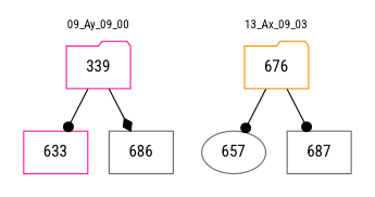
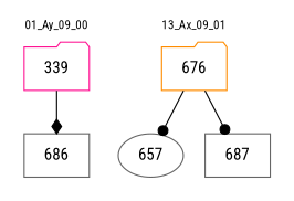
  digraph {
    fontname="Roboto Condensed"
    node [color=gray40 fontname="Roboto Condensed" shape=box]
    edge [arrowhead=dot color=black fontname="Roboto Condensed"]
    n1 [color=deeppink label=339 shape=folder]
-   n2 [color=deeppink label=633]
    n3 [label=686]
    n4 [color=darkorange label=676 shape=folder]
    n5 [label=657 shape=ellipse]
    n6 [label=687]
    subgraph cluster_1 {
      color=white
      fontsize=10
-     label="09_Ay_09_00"
+     label="01_Ay_09_00"
      n1
-     n2
      n3
    }
    subgraph cluster_2 {
      color=white
      fontsize=10
-     label="13_Ax_09_03"
+     label="13_Ax_09_01"
      n4
      n5
      n6
    }
-   n1 -> n2
    n1 -> n3 [arrowhead=diamond]
    n4 -> n5
    n4 -> n6
  }
